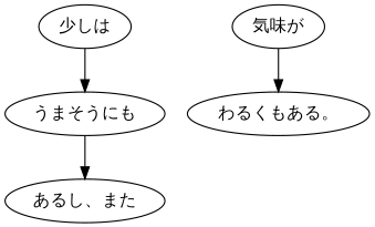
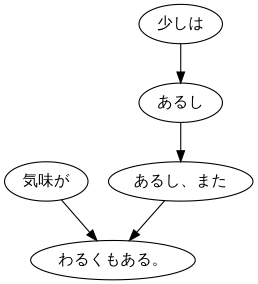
  digraph {
    fontname="Liberation Serif"
    node [fontname="Liberation Serif"]
    edge [fontname="Liberation Serif"]
    n1 [label="あるし、また"]
    n2 [label="わるくもある。"]
-   n3 [label="うまそうにも"]
+   n3 [label="あるし"]
    n4 [label="少しは"]
    n5 [label="気味が"]
+   n1 -> n2
    n3 -> n1
    n4 -> n3
    n5 -> n2
  }
